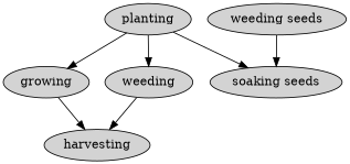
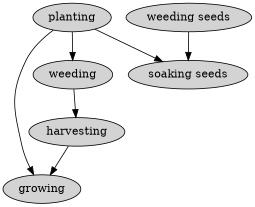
  digraph {
    node [style=filled]
    planting
    growing
    weeding
    "soaking seeds"
    harvesting
    n6 [label="weeding seeds"]
    planting -> growing
    planting -> weeding
    planting -> "soaking seeds"
-   growing -> harvesting
+   harvesting -> growing
    weeding -> harvesting
    n6 -> "soaking seeds"
  }
